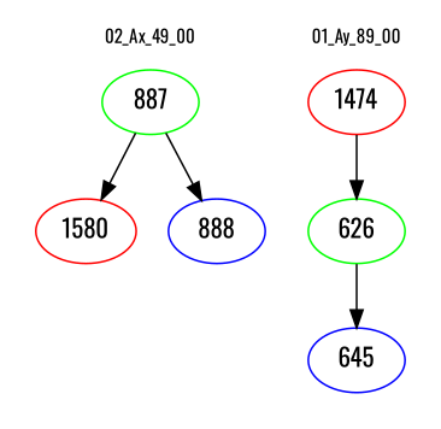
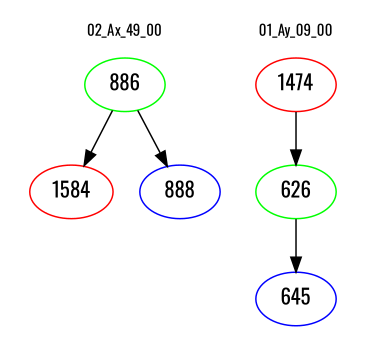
  digraph {
    fontname=Oswald
    node [color=green fontname=Oswald]
    edge [color=black fontname=Oswald]
-   n1 [label=887]
-   n2 [color=red label=1580]
+   n1 [label=886]
+   n2 [color=red label=1584]
    n3 [color=blue label=888]
    n4 [label=626]
    n5 [color=blue label=645]
    n6 [color=red label=1474]
    subgraph cluster_1 {
      color=white
      fontsize=10
      label="02_Ax_49_00"
      n1
      n2
      n3
    }
    subgraph cluster_2 {
      color=white
      fontsize=10
-     label="01_Ay_89_00"
+     label="01_Ay_09_00"
      n4
      n5
      n6
    }
    n1 -> n2
    n1 -> n3
    n4 -> n5
    n6 -> n4
  }
